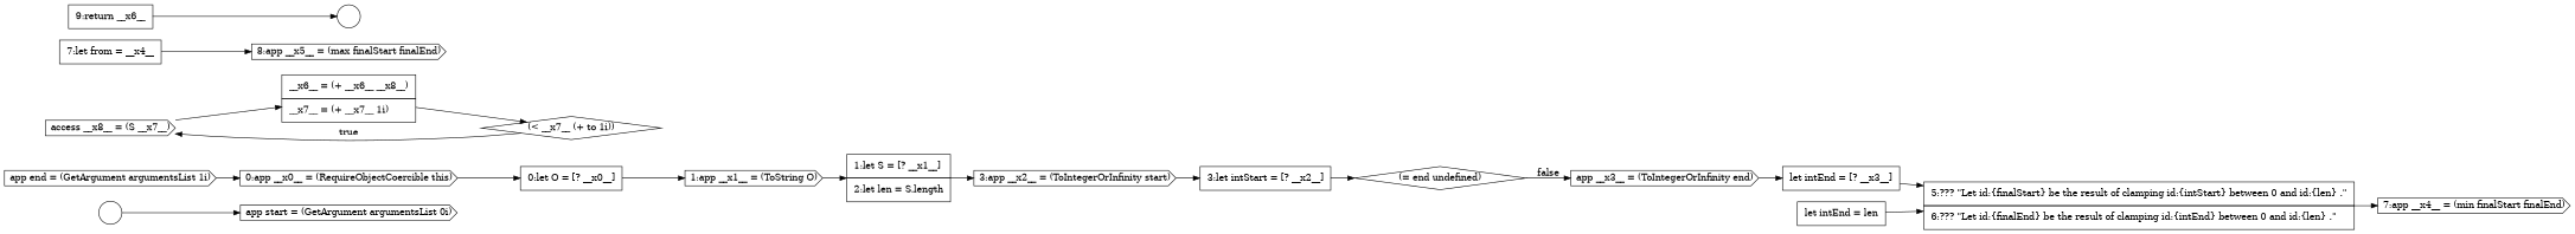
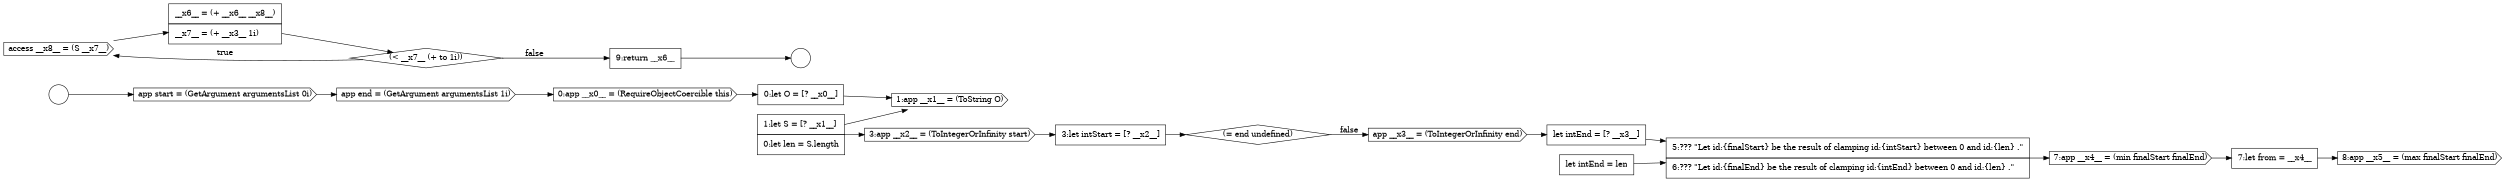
  digraph {
    rankdir=LR
    node [color=black fillcolor=white shape=cds style=filled]
    edge [color=black]
    n1 [label=" " shape=circle]
    n2 [label=<<font color="black">app start = (GetArgument argumentsList 0i)</font>>]
    n3 [label=<<font color="black">app end = (GetArgument argumentsList 1i)</font>>]
    n4 [label=<<font color="black">     <table border="0" cellborder="1" cellspacing="0" cellpadding="10">       <tr><td align="left">let intEnd = [? __x3__]</td></tr>     </table>   </font>> margin=0 shape=none]
    n5 [label=<<font color="black">     <table border="0" cellborder="1" cellspacing="0" cellpadding="10">       <tr><td align="left">5:??? &quot;Let id:{finalStart} be the result of clamping id:{intStart} between 0 and id:{len} .&quot;</td></tr>       <tr><td align="left">6:??? &quot;Let id:{finalEnd} be the result of clamping id:{intEnd} between 0 and id:{len} .&quot;</td></tr>     </table>   </font>> margin=0 shape=none]
    n6 [label=<<font color="black">7:app __x4__ = (min finalStart finalEnd)</font>>]
    n7 [label=<<font color="black">access __x8__ = (S __x7__)</font>>]
-   n8 [label=<<font color="black">     <table border="0" cellborder="1" cellspacing="0" cellpadding="10">       <tr><td align="left">__x6__ = (+ __x6__ __x8__)</td></tr>       <tr><td align="left">__x7__ = (+ __x7__ 1i)</td></tr>     </table>   </font>> margin=0 shape=none]
+   n8 [label=<<font color="black">     <table border="0" cellborder="1" cellspacing="0" cellpadding="10">       <tr><td align="left">__x6__ = (+ __x6__ __x8__)</td></tr>       <tr><td align="left">__x7__ = (+ __x3__ 1i)</td></tr>     </table>   </font>> margin=0 shape=none]
    n9 [label=<<font color="black">(&lt; __x7__ (+ to 1i))</font>> shape=diamond]
    n10 [label=<<font color="black">0:app __x0__ = (RequireObjectCoercible this)</font>>]
    n11 [label=<<font color="black">     <table border="0" cellborder="1" cellspacing="0" cellpadding="10">       <tr><td align="left">0:let O = [? __x0__]</td></tr>     </table>   </font>> margin=0 shape=none]
    n12 [label=<<font color="black">1:app __x1__ = (ToString O)</font>>]
    n13 [label=<<font color="black">app __x3__ = (ToIntegerOrInfinity end)</font>>]
    n14 [label=<<font color="black">     <table border="0" cellborder="1" cellspacing="0" cellpadding="10">       <tr><td align="left">let intEnd = len</td></tr>     </table>   </font>> margin=0 shape=none]
    n15 [label=<<font color="black">     <table border="0" cellborder="1" cellspacing="0" cellpadding="10">       <tr><td align="left">7:let from = __x4__</td></tr>     </table>   </font>> margin=0 shape=none]
    n16 [label=<<font color="black">8:app __x5__ = (max finalStart finalEnd)</font>>]
    n17 [label=<<font color="black">     <table border="0" cellborder="1" cellspacing="0" cellpadding="10">       <tr><td align="left">9:return __x6__</td></tr>     </table>   </font>> margin=0 shape=none]
    n18 [label=" " shape=circle]
-   n19 [label=<<font color="black">     <table border="0" cellborder="1" cellspacing="0" cellpadding="10">       <tr><td align="left">1:let S = [? __x1__]</td></tr>       <tr><td align="left">2:let len = S.length</td></tr>     </table>   </font>> margin=0 shape=none]
+   n19 [label=<<font color="black">     <table border="0" cellborder="1" cellspacing="0" cellpadding="10">       <tr><td align="left">1:let S = [? __x1__]</td></tr>       <tr><td align="left">0:let len = S.length</td></tr>     </table>   </font>> margin=0 shape=none]
    n20 [label=<<font color="black">3:app __x2__ = (ToIntegerOrInfinity start)</font>>]
    n21 [label=<<font color="black">     <table border="0" cellborder="1" cellspacing="0" cellpadding="10">       <tr><td align="left">3:let intStart = [? __x2__]</td></tr>     </table>   </font>> margin=0 shape=none]
    n22 [label=<<font color="black">(= end undefined)</font>> shape=diamond]
    n1 -> n2
+   n2 -> n3
    n3 -> n10
    n4 -> n5
    n5 -> n6
+   n6 -> n15
    n7 -> n8
    n8 -> n9
    n9 -> n7 [label=<<font color="black">true</font>>]
+   n9 -> n17 [label=<<font color="black">false</font>>]
    n10 -> n11
    n11 -> n12
-   n12 -> n19
+   n19 -> n12
    n13 -> n4
    n14 -> n5
    n15 -> n16
    n17 -> n18
    n19 -> n20
    n20 -> n21
    n21 -> n22
    n22 -> n13 [label=<<font color="black">false</font>>]
  }
